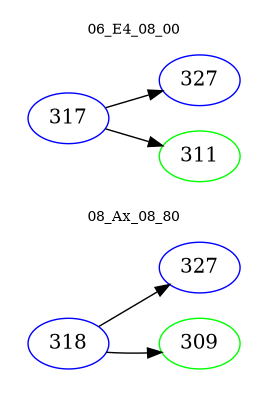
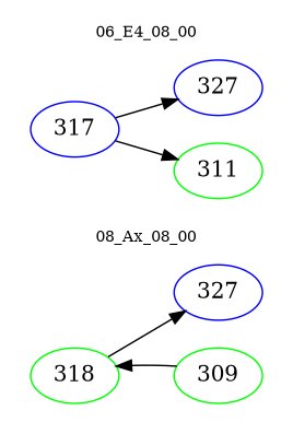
  digraph {
    rankdir=LR
    node [color=blue]
    edge [color=black]
-   n1 [label=318]
+   n1 [color=green label=318]
    n2 [color=green label=309]
    n3 [label=327]
    n4 [label=317]
    n5 [color=green label=311]
    n6 [label=327]
    subgraph cluster_1 {
      color=white
      fontsize=10
-     label="08_Ax_08_80"
+     label="08_Ax_08_00"
      n1
      n2
      n3
    }
    subgraph cluster_2 {
      color=white
      fontsize=10
      label="06_E4_08_00"
      n4
      n5
      n6
    }
-   n1 -> n2
+   n2 -> n1
    n1 -> n3
    n4 -> n5
    n4 -> n6
  }
